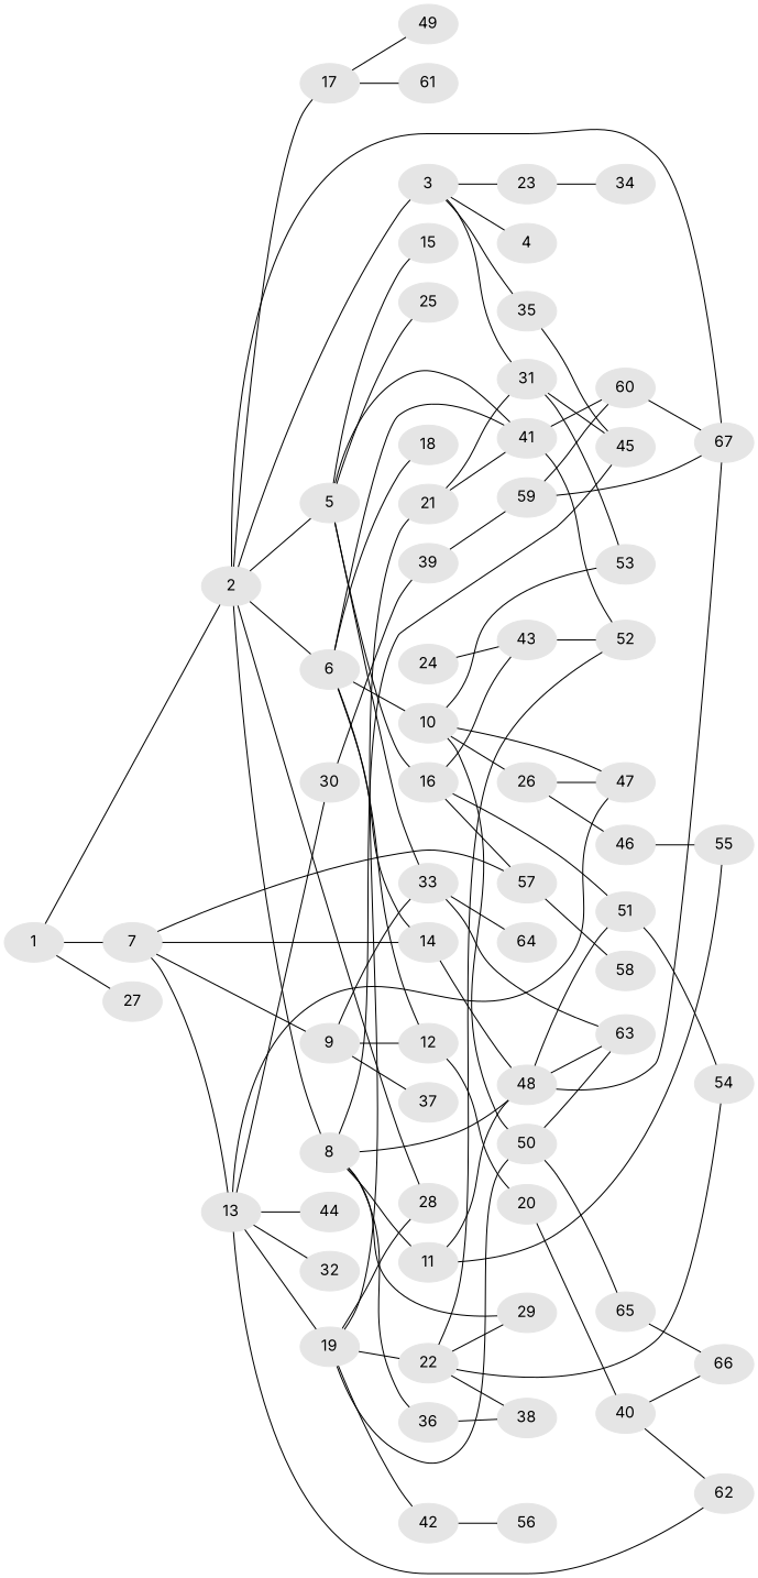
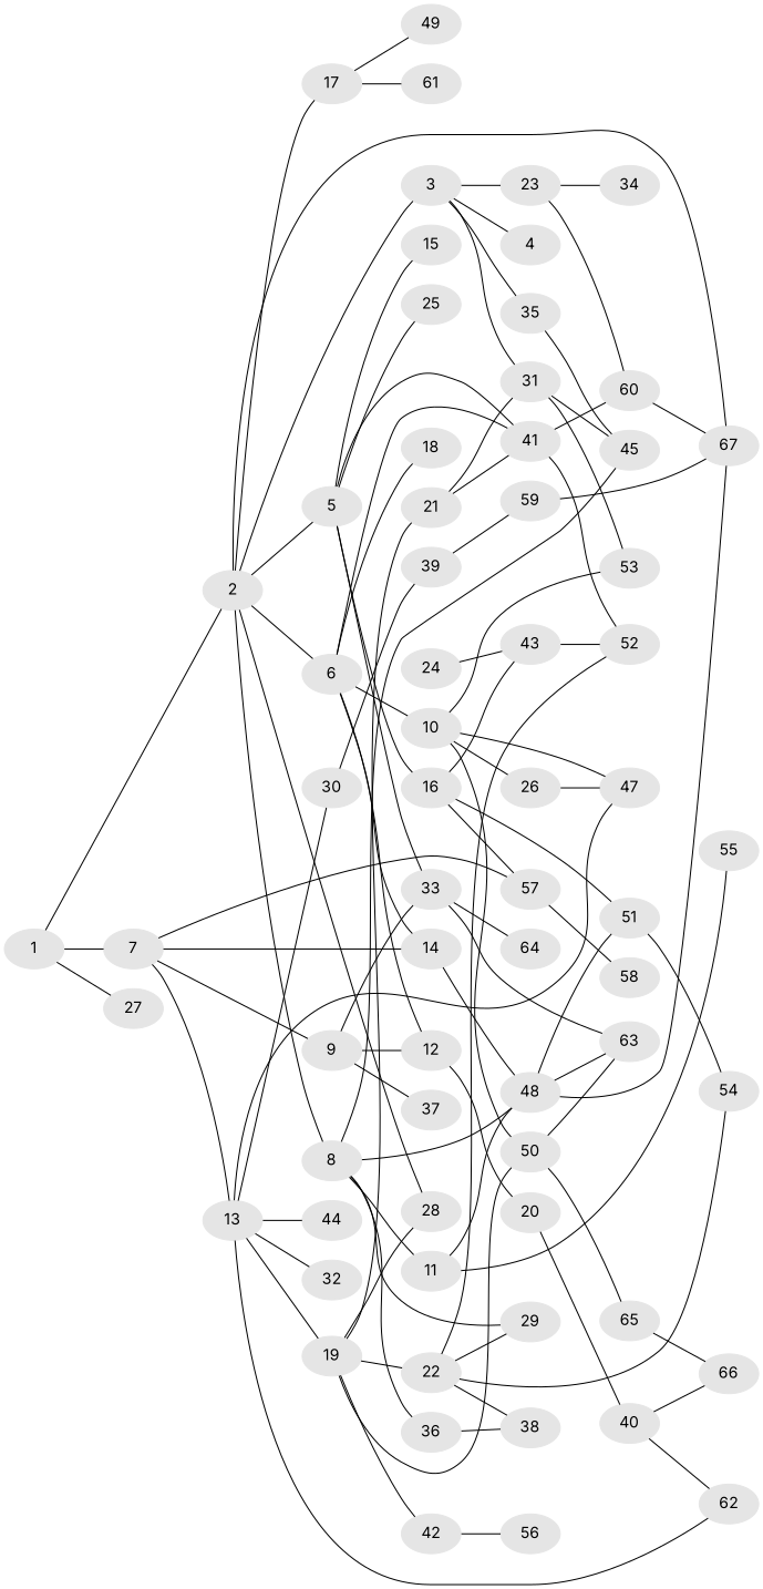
  graph {
    fontname=Inter
    rankdir=LR
    node [color=gray90 fontname=Inter style=filled]
    edge [fontname=Inter]
    1
    2
    7
    27
    3
    5
    6
    8
    17
    28
    67
    14
    9
    13
    57
    4
    23
    31
    35
    15
    16
    25
    33
    41
    10
    12
    18
    11
    29
    36
    45
    48
    49
    61
    34
    53
    43
    51
    63
    64
    52
    60
    26
    47
    50
    20
    37
    19
    30
    32
    44
    62
    58
    55
    38
-   46
    65
    40
    21
    22
    42
    39
    24
    54
    56
    66
    59
    1 -- 2
    1 -- 7
    1 -- 27
    2 -- 3
    2 -- 5
    2 -- 6
    2 -- 8
    2 -- 17
    2 -- 28
    2 -- 67
    7 -- 14
    7 -- 9
    7 -- 13
    7 -- 57
    3 -- 4
    3 -- 23
    3 -- 31
    3 -- 35
    5 -- 15
    5 -- 16
    5 -- 25
    5 -- 33
    5 -- 41
    6 -- 14
    6 -- 41
    6 -- 10
    6 -- 12
    6 -- 18
    8 -- 11
    8 -- 29
    8 -- 36
    8 -- 45
    8 -- 48
    17 -- 49
    17 -- 61
    14 -- 48
    9 -- 33
    9 -- 12
    9 -- 37
    13 -- 47
    13 -- 19
    13 -- 30
    13 -- 32
    13 -- 44
    13 -- 62
    57 -- 58
    23 -- 34
    31 -- 45
    31 -- 53
    35 -- 45
    16 -- 57
    16 -- 43
    16 -- 51
    33 -- 63
    33 -- 64
    41 -- 52
    41 -- 60
    10 -- 53
    10 -- 26
    10 -- 47
    10 -- 50
    12 -- 20
    11 -- 48
    11 -- 55
    36 -- 38
    48 -- 67
    48 -- 51
    48 -- 63
    43 -- 52
    51 -- 54
    60 -- 67
    26 -- 47
-   26 -- 46
    50 -- 63
    50 -- 65
    20 -- 40
    19 -- 28
    19 -- 50
    19 -- 21
    19 -- 22
    19 -- 42
    30 -- 39
-   46 -- 55
    65 -- 66
    40 -- 62
    40 -- 66
    21 -- 31
    21 -- 41
    22 -- 29
    22 -- 52
    22 -- 38
    22 -- 54
    42 -- 56
    39 -- 59
    24 -- 43
    59 -- 67
-   59 -- 60
+   23 -- 60
  }
